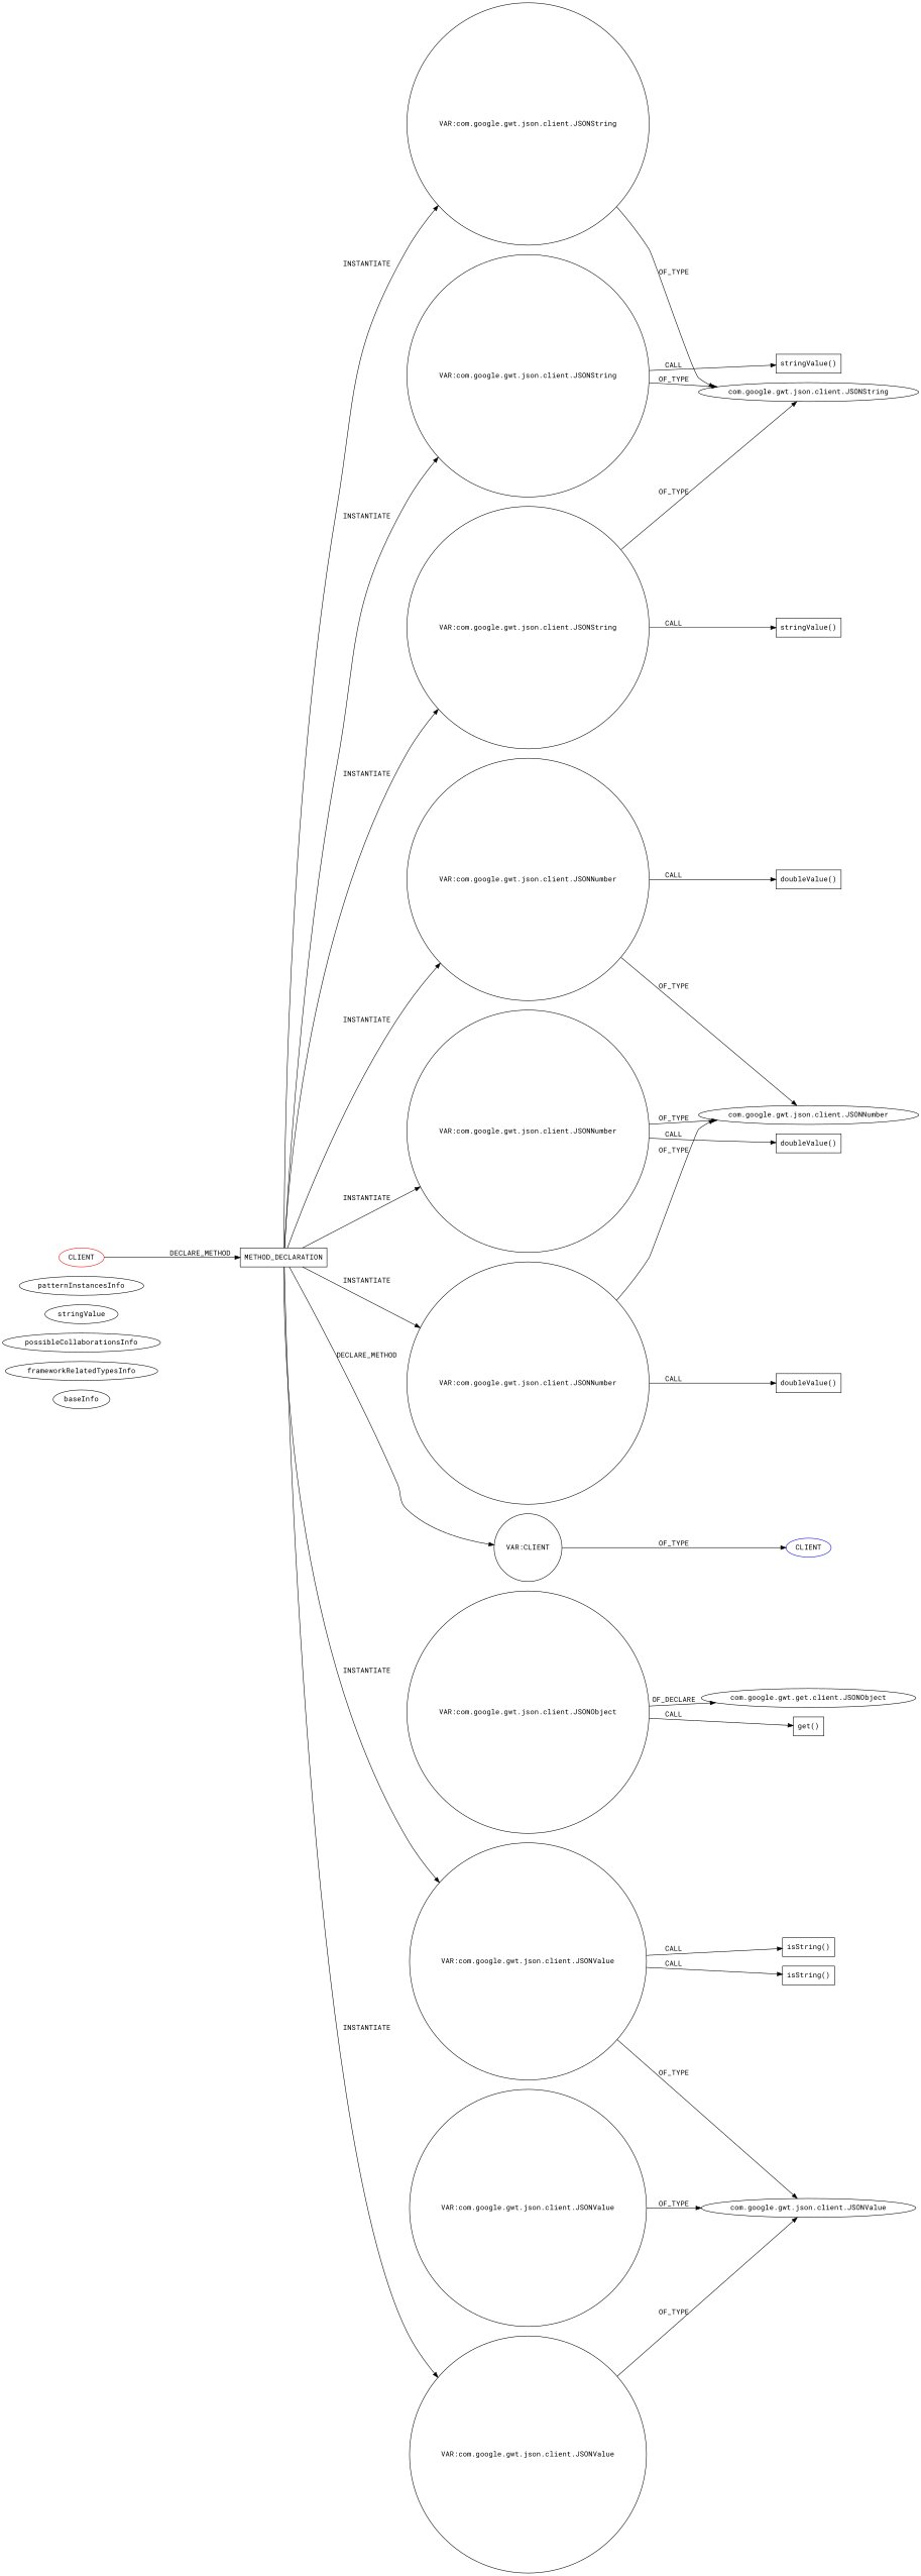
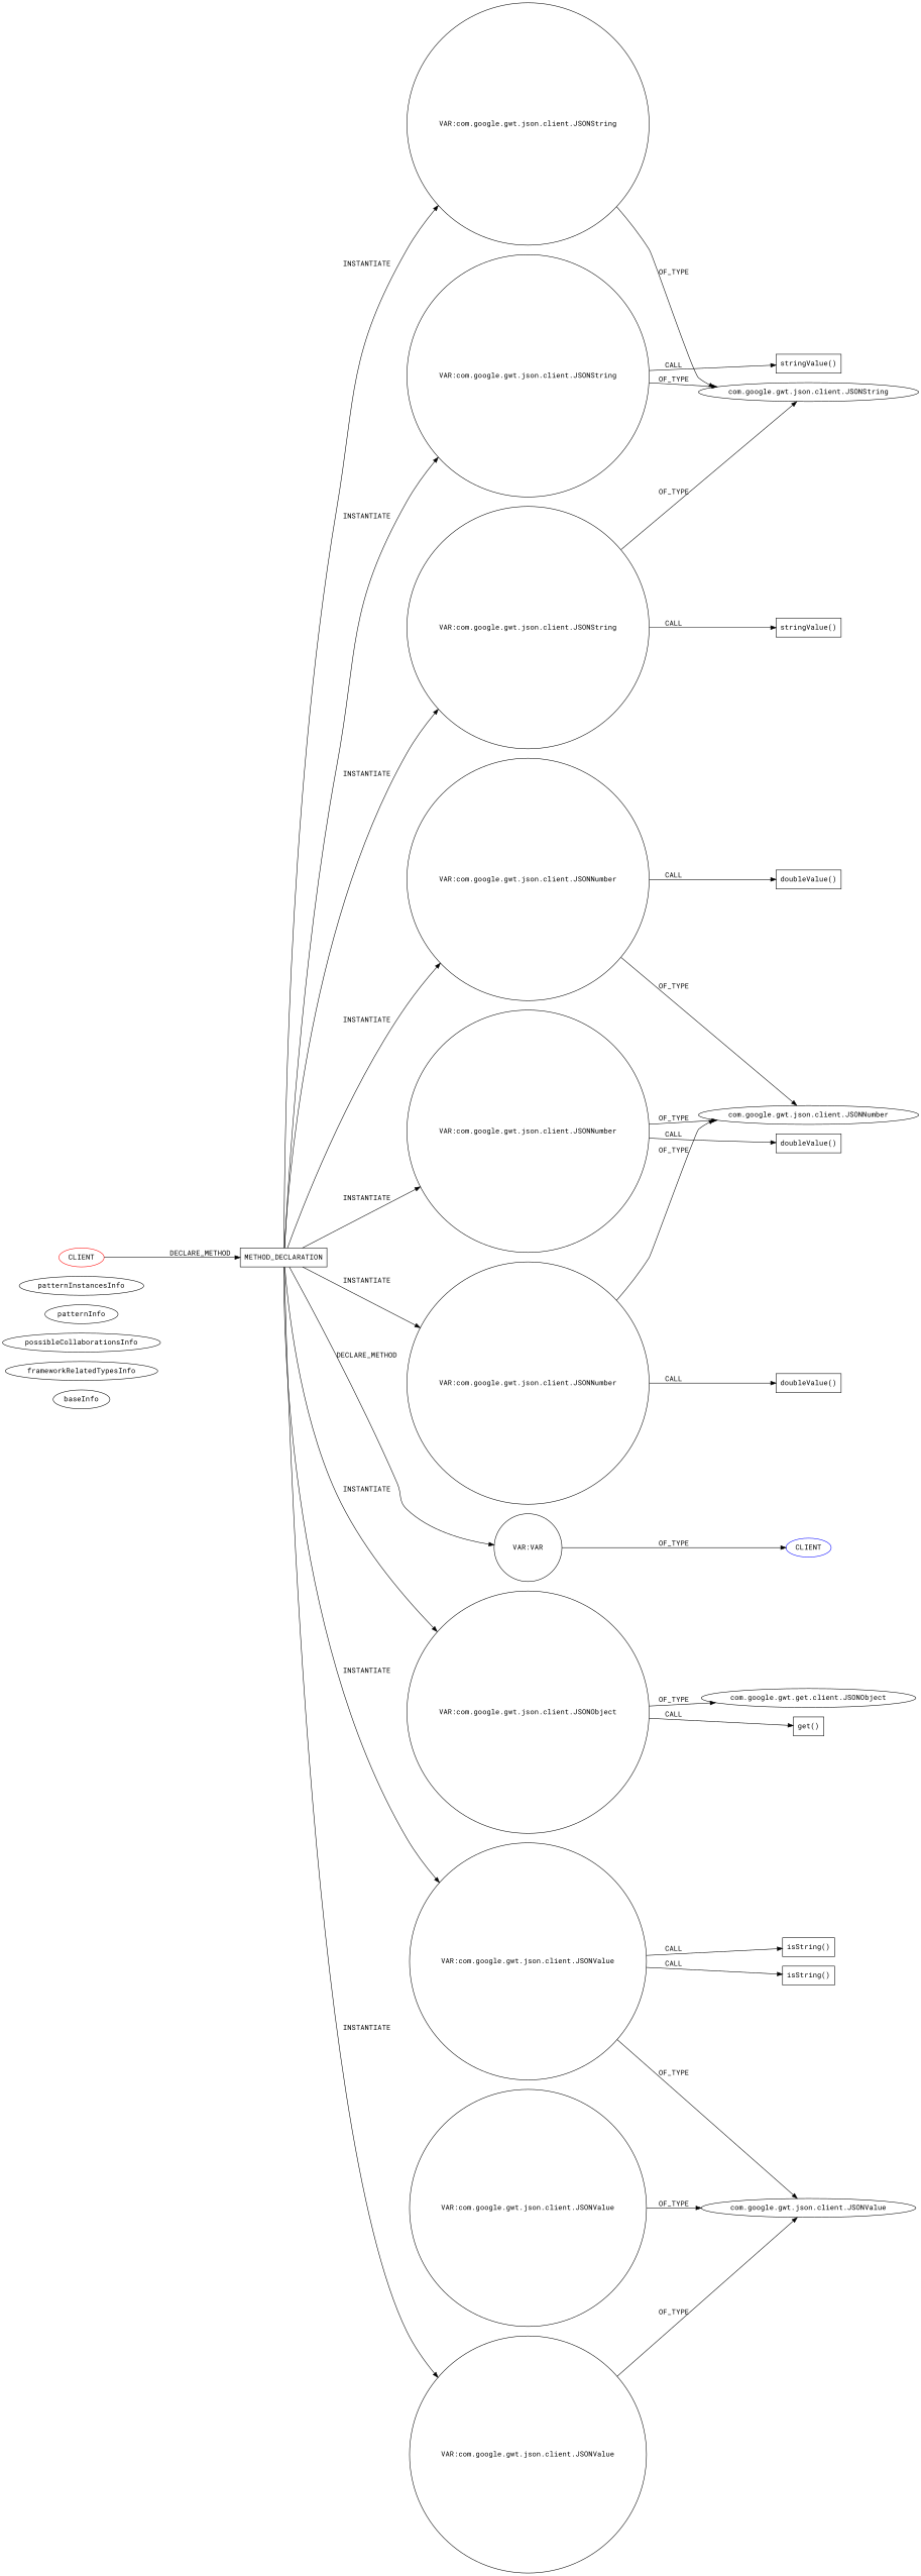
  digraph {
    fontname="Roboto Mono"
    rankdir=LR
    node [fontname="Roboto Mono" isFrameworkType=false vertexType=VARIABLE_EXPRESION]
    edge [fontname="Roboto Mono"]
    baseInfo [category=pattern graphId=1707 isAnonymous=false possibleRelation=false isFrameworkType="" vertexType=""]
    frameworkRelatedTypesInfo [isFrameworkType="" vertexType=""]
    possibleCollaborationsInfo [isFrameworkType="" vertexType=""]
-   patternInfo [frequency=2.0 patternRootClient=0 label=stringValue isFrameworkType="" vertexType=""]
+   patternInfo [frequency=2.0 patternRootClient=0 isFrameworkType="" vertexType=""]
    patternInstancesInfo [0="rwl-GoogleMapWidget~/rwl-GoogleMapWidget/GoogleMapWidget-master/src/main/java/org/vaadin/hezamu/googlemapwidget/widgetset/client/ui/VGoogleMap.java~MarkerRetrieveCommand~4442" 1="daonb-obudget~/daonb-obudget/obudget-master/src/client/src/org/obudget/client/Application.java~Application~1154" isFrameworkType="" vertexType=""]
    n6 [label="com.google.gwt.json.client.JSONString" vertexType=FRAMEWORK_CLASS_TYPE]
    n7 [label="VAR:com.google.gwt.json.client.JSONString" shape=circle]
    n8 [label="stringValue()" shape=box vertexType=INSIDE_CALL]
    n9 [label=METHOD_DECLARATION shape=box vertexType=CLIENT_METHOD_DECLARATION]
    n10 [label="VAR:com.google.gwt.json.client.JSONNumber" shape=circle]
    n11 [label="VAR:com.google.gwt.json.client.JSONNumber" shape=circle]
    n12 [label="VAR:com.google.gwt.json.client.JSONNumber" shape=circle]
-   n13 [label="VAR:CLIENT" shape=circle]
+   n13 [label="VAR:VAR" shape=circle]
    n14 [label="VAR:com.google.gwt.json.client.JSONString" shape=circle]
    n15 [label="VAR:com.google.gwt.json.client.JSONString" shape=circle]
    n16 [label="VAR:com.google.gwt.json.client.JSONObject" shape=circle]
    n17 [label="VAR:com.google.gwt.json.client.JSONValue" shape=circle]
    n18 [label="VAR:com.google.gwt.json.client.JSONValue" shape=circle]
    n19 [label="doubleValue()" shape=box vertexType=INSIDE_CALL]
    n20 [label="com.google.gwt.json.client.JSONNumber" vertexType=FRAMEWORK_CLASS_TYPE]
    n21 [label="doubleValue()" shape=box vertexType=INSIDE_CALL]
    n22 [label="doubleValue()" shape=box vertexType=INSIDE_CALL]
    n23 [color=blue label=CLIENT vertexType=REFERENCE_CLIENT_CLASS_DECLARATION]
    n24 [label="stringValue()" shape=box vertexType=INSIDE_CALL]
    n25 [label="get()" shape=box vertexType=INSIDE_CALL]
    n26 [label="com.google.gwt.get.client.JSONObject" vertexType=FRAMEWORK_CLASS_TYPE]
    n27 [label="com.google.gwt.json.client.JSONValue" vertexType=FRAMEWORK_CLASS_TYPE]
    n28 [label="isString()" shape=box vertexType=INSIDE_CALL]
    n29 [label="isString()" shape=box vertexType=INSIDE_CALL]
    n30 [color=red label=CLIENT vertexType=ROOT_CLIENT_CLASS_DECLARATION]
    n31 [label="VAR:com.google.gwt.json.client.JSONValue" shape=circle]
    n7 -> n6 [label=OF_TYPE]
    n7 -> n8 [label=CALL]
    n9 -> n7 [label=INSTANTIATE]
    n9 -> n10 [label=INSTANTIATE]
    n9 -> n11 [label=INSTANTIATE]
    n9 -> n12 [label=INSTANTIATE]
    n9 -> n13 [label=DECLARE_METHOD]
    n9 -> n14 [label=INSTANTIATE]
    n9 -> n15 [label=INSTANTIATE]
+   n9 -> n16 [label=INSTANTIATE]
    n9 -> n17 [label=INSTANTIATE]
    n9 -> n18 [label=INSTANTIATE]
    n10 -> n19 [label=CALL]
    n10 -> n20 [label=OF_TYPE]
    n11 -> n20 [label=OF_TYPE]
    n11 -> n21 [label=CALL]
    n12 -> n20 [label=OF_TYPE]
    n12 -> n22 [label=CALL]
    n13 -> n23 [label=OF_TYPE]
    n14 -> n6 [label=OF_TYPE]
    n14 -> n24 [label=CALL]
    n15 -> n6 [label=OF_TYPE]
    n16 -> n25 [label=CALL]
-   n16 -> n26 [label=OF_DECLARE]
+   n16 -> n26 [label=OF_TYPE]
    n17 -> n27 [label=OF_TYPE]
    n17 -> n28 [label=CALL]
    n17 -> n29 [label=CALL]
    n18 -> n27 [label=OF_TYPE]
    n30 -> n9 [label=DECLARE_METHOD]
    n31 -> n27 [label=OF_TYPE]
  }
